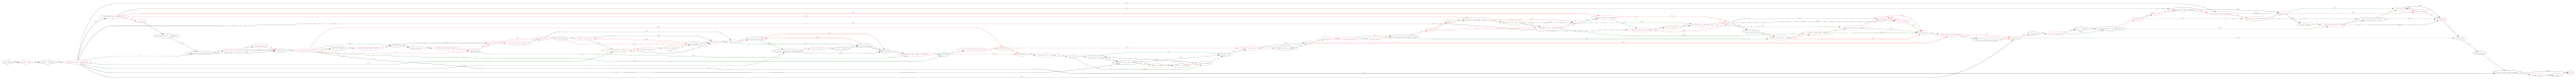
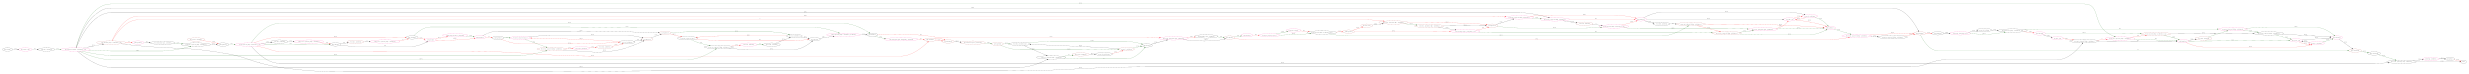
  digraph {
    fontname=Montserrat
    rankdir=LR
    node [color=deeppink fontname=Montserrat]
    edge [color=black fontname=Montserrat]
    n1 [color=black label="push rbp"]
    n2 [label="mov rbp , rsp"]
    n3 [color=black label="sub rsp , address"]
    n4 [label="mov qword [ rbp - address ] , rdi"]
    n5 [color=brown label="mov dword [ rbp - address ] , esi"]
    n6 [color=black label="mov rdi , qword [ rbp - address ]"]
    n7 [color=black label="mov rcx , qword [ rbp - address ]"]
    n8 [color=brown label="mov rcx , qword [ rbp - address ]"]
    n9 [color=black label="mov rcx , qword [ rbp - address ]"]
    n10 [color=brown label="jne address"]
    n11 [label="mov rdx , qword [ rbp - address ]"]
    n12 [label="mov rdx , qword [ rbp - address ]"]
    n13 [label="call symbol"]
    n14 [color=brown label="mov esi , dword [ rbp - address ]"]
    n15 [label="mov esi , dword [ rbp - address ]"]
    n16 [color=black label="mov esi , dword [ rbp - address ]"]
-   n17 [color=brown label="lea rsi , [ rbp - address ]"]
    n18 [color=black label="call symbol"]
    n19 [color=black label="call symbol"]
    n20 [label="mov edi , address"]
    n21 [color=brown label="call symbol"]
    n22 [label="mov edi , address"]
    n23 [color=black label="call symbol"]
    n24 [color=brown label="mov edi , address"]
    n25 [color=brown label="jmp address"]
    n26 [color=black label="call symbol"]
    n27 [label="call symbol"]
    n28 [color=brown label="mov edi , address"]
    n29 [color=brown label="mov qword [ rbp - address ] , rax"]
    n30 [label="call symbol"]
    n31 [color=black label="mov dword [ rax ] , address"]
    n32 [color=brown label="mov rdx , qword [ rbp - address ]"]
    n33 [color=brown label="call symbol"]
    n34 [color=brown label="mov edx , address"]
    n35 [label="mov qword [ rbp - address ] , rax"]
    n36 [color=black label="mov rax , address"]
    n37 [color=black label="je address"]
    n38 [color=black label="jne address"]
    n39 [color=black label="jg address"]
    n40 [color=brown label="jge address"]
    n41 [color=black label="mov rax , qword [ rbp - address ]"]
    n42 [label="cmp rax , qword [ rbp - address ]"]
    n43 [label="call symbol"]
    n44 [color=brown label="mov rax , address"]
    n45 [label="cmp qword [ rbp - address ] , address"]
    n46 [color=brown label="call symbol"]
    n47 [label="cmp qword [ rbp - address ] , address"]
    n48 [label="mov rax , qword [ rbp - address ]"]
    n49 [label="add rsp , address"]
    n50 [color=black label=retn]
    n51 [label="cmp dword [ rax ] , address"]
    n52 [label="jne address"]
    n53 [label="cmp rax , qword [ rbp - address ]"]
    n54 [color=brown label="call symbol"]
    n55 [color=black label="call symbol"]
    n56 [color=black label="mov esi , dword [ rax ]"]
    n57 [color=black label="mov al , address"]
    n58 [label="mov esi , dword [ rax ]"]
    n59 [color=black label="mov al , address"]
    n60 [color=black label="mov rdx , address"]
    n61 [color=brown label="mov rdx , address"]
    n62 [color=brown label="mov dword [ rax ] , address"]
    n63 [color=brown label="call symbol"]
    n64 [color=black label="mov esi , dword [ rax ]"]
    n65 [color=brown label="mov al , address"]
    n66 [color=black label="mov rdx , address"]
    n67 [color=black label="cmp byte [ rax ] , address"]
    n68 [color=brown label="je address"]
    n69 [label="mov rax , qword [ rbp - address ]"]
    n70 [label="call symbol"]
    n71 [color=black label="cmp rax , qword [ rbp - address ]"]
    n72 [color=black label="jmp address"]
    n73 [label="mov esi , dword [ rax ]"]
    n74 [color=black label="mov rdi , string"]
    n75 [color=black label="mov dword [ rbp - address ] , esi"]
    n76 [label="mov esi , dword [ rax ]"]
    n77 [label="mov rdi , string"]
    n78 [color=black label="mov dword [ rbp - address ] , esi"]
    n79 [color=brown label="call symbol"]
    n80 [color=brown label="mov esi , dword [ rbp - address ]"]
    n81 [color=brown label="xor edi , edi"]
    n82 [label="mov qword [ rbp - address ] , rax"]
    n83 [color=brown label="mov rdx , qword [ rbp - address ]"]
    n84 [label="call symbol"]
    n85 [label="mov qword [ rbp - address ] , rax"]
    n86 [label="mov rcx , qword [ rbp - address ]"]
    n87 [color=black label="mov edi , address"]
    n88 [label="mov r8 , rax"]
    n89 [label="mov al , address"]
    n90 [label="call symbol"]
    n91 [label="mov esi , dword [ rbp - address ]"]
    n92 [label="xor edi , edi"]
    n93 [color=black label="mov rdx , qword [ rbp - address ]"]
    n94 [label="call symbol"]
    n95 [color=brown label="mov edi , address"]
    n96 [label="mov rcx , rax"]
    n97 [label="mov al , address"]
    n98 [color=black label="pop rbp"]
    n1 -> n2 [label=CFG]
    n2 -> n3 [label=CFG]
    n3 -> n4 [color=darkgreen label=CFG]
    n4 -> n5 [label=CFG]
    n4 -> n6 [color=darkgreen label=DFG]
    n4 -> n7 [color=darkgreen label=DFG]
    n4 -> n8 [color=darkgreen label=DFG]
    n4 -> n9 [label=DFG]
    n4 -> n10 [label=DFG]
    n4 -> n11 [label=DFG]
    n4 -> n12 [color=darkgreen label=DFG]
    n5 -> n13 [color=red label=CFG]
    n5 -> n14 [color=red label=DFG]
    n5 -> n15 [color=red label=DFG]
    n5 -> n16 [label=DFG]
-   n6 -> n17 [color=darkgreen label=CFG]
    n6 -> n18 [label=DFG]
    n7 -> n19 [label=DFG]
    n7 -> n20 [color=red label=CFG]
    n8 -> n21 [label=DFG]
    n8 -> n22 [color=red label=CFG]
    n9 -> n23 [color=darkgreen label=DFG]
    n9 -> n24 [color=darkgreen label=CFG]
    n10 -> n25 [color=darkgreen label=CFG]
    n10 -> n26 [color=red label=CFG]
    n11 -> n27 [color=red label=DFG]
    n11 -> n28 [label=CFG]
    n12 -> n29 [color=red label=CFG]
    n12 -> n30 [color=darkgreen label=DFG]
    n13 -> n31 [label=DFG]
    n14 -> n32 [color=darkgreen label=CFG]
    n14 -> n33 [color=red label=DFG]
    n15 -> n11 [color=darkgreen label=CFG]
    n15 -> n27 [color=red label=DFG]
    n16 -> n12 [color=red label=CFG]
    n16 -> n30 [label=DFG]
-   n17 -> n18 [label=DFG]
-   n17 -> n34 [color=darkgreen label=CFG]
    n18 -> n35 [color=darkgreen label=DFG]
    n19 -> n45 [label=CFG]
    n20 -> n60 [color=darkgreen label=CFG]
    n21 -> n54 [label=CFG]
    n22 -> n61 [color=red label=CFG]
    n23 -> n48 [label=CFG]
    n24 -> n66 [label=CFG]
    n25 -> n72 [color=darkgreen label=CFG]
    n26 -> n73 [label=DFG]
    n27 -> n87 [label=CFG]
    n27 -> n88 [label=DFG]
    n27 -> n89 [label=DFG]
    n28 -> n85 [label=CFG]
    n29 -> n30 [color=darkgreen label=CFG]
    n29 -> n93 [label=DFG]
    n30 -> n95 [label=CFG]
    n30 -> n96 [color=darkgreen label=DFG]
    n30 -> n97 [color=red label=DFG]
    n31 -> n6 [color=darkgreen label=CFG]
    n32 -> n33 [label=DFG]
    n32 -> n82 [label=CFG]
    n33 -> n15 [label=CFG]
    n33 -> n85 [color=darkgreen label=DFG]
    n34 -> n18 [color=red label=CFG]
    n35 -> n36 [label=CFG]
    n35 -> n37 [color=darkgreen label=DFG]
    n35 -> n38 [color=red label=DFG]
    n35 -> n39 [color=darkgreen label=DFG]
    n35 -> n40 [color=red label=DFG]
    n35 -> n41 [label=DFG]
    n36 -> n42 [label=CFG]
    n37 -> n43 [label=CFG]
    n37 -> n44 [label=CFG]
    n38 -> n43 [color=red label=CFG]
    n38 -> n45 [color=darkgreen label=CFG]
    n39 -> n46 [color=red label=CFG]
    n39 -> n47 [color=darkgreen label=CFG]
    n40 -> n46 [color=red label=CFG]
    n40 -> n48 [color=red label=CFG]
    n41 -> n49 [label=CFG]
    n41 -> n50 [label=DFG]
    n42 -> n37 [color=red label=CFG]
    n43 -> n51 [color=red label=CFG]
    n43 -> n52 [color=red label=DFG]
    n44 -> n53 [label=CFG]
    n45 -> n39 [label=CFG]
    n46 -> n62 [label=DFG]
    n47 -> n40 [color=red label=CFG]
    n48 -> n67 [color=red label=CFG]
    n48 -> n68 [label=DFG]
    n49 -> n98 [label=CFG]
    n51 -> n52 [color=darkgreen label=CFG]
    n52 -> n54 [label=CFG]
    n52 -> n55 [color=red label=CFG]
    n53 -> n38 [color=red label=CFG]
    n54 -> n56 [color=red label=DFG]
    n54 -> n57 [color=darkgreen label=DFG]
    n55 -> n58 [color=darkgreen label=DFG]
    n55 -> n59 [color=red label=DFG]
    n56 -> n7 [color=darkgreen label=CFG]
    n56 -> n19 [color=red label=DFG]
    n57 -> n19 [label=CFG]
    n57 -> n56 [color=red label=DFG]
    n58 -> n8 [color=darkgreen label=CFG]
    n58 -> n21 [label=DFG]
    n59 -> n21 [label=CFG]
    n59 -> n58 [color=red label=DFG]
    n60 -> n57 [label=CFG]
    n61 -> n59 [color=red label=CFG]
    n62 -> n63 [color=darkgreen label=CFG]
    n63 -> n64 [color=darkgreen label=DFG]
    n63 -> n65 [color=darkgreen label=DFG]
    n64 -> n9 [label=CFG]
    n64 -> n23 [color=darkgreen label=DFG]
    n65 -> n23 [color=darkgreen label=CFG]
    n65 -> n64 [label=DFG]
    n66 -> n65 [color=red label=CFG]
    n67 -> n68 [color=darkgreen label=CFG]
    n68 -> n69 [color=red label=CFG]
    n68 -> n70 [color=darkgreen label=CFG]
    n69 -> n10 [color=red label=DFG]
    n69 -> n71 [label=CFG]
    n70 -> n76 [color=red label=DFG]
    n71 -> n10 [color=red label=CFG]
    n72 -> n41 [color=darkgreen label=CFG]
    n73 -> n74 [label=CFG]
    n73 -> n75 [color=darkgreen label=DFG]
    n74 -> n75 [label=CFG]
    n75 -> n90 [color=red label=CFG]
    n75 -> n91 [color=darkgreen label=DFG]
    n76 -> n77 [color=darkgreen label=CFG]
    n76 -> n78 [color=darkgreen label=DFG]
    n77 -> n78 [color=red label=CFG]
    n78 -> n79 [color=red label=CFG]
    n78 -> n80 [color=darkgreen label=DFG]
    n79 -> n81 [color=red label=CFG]
    n79 -> n82 [color=red label=DFG]
    n80 -> n83 [color=red label=CFG]
    n80 -> n84 [color=red label=DFG]
    n81 -> n14 [label=CFG]
    n82 -> n33 [color=red label=CFG]
    n82 -> n83 [color=darkgreen label=DFG]
    n83 -> n84 [color=darkgreen label=DFG]
    n83 -> n86 [color=darkgreen label=CFG]
    n84 -> n69 [color=darkgreen label=CFG]
    n85 -> n27 [color=red label=CFG]
    n85 -> n86 [color=darkgreen label=DFG]
    n86 -> n84 [color=darkgreen label=DFG]
    n86 -> n88 [color=red label=CFG]
    n87 -> n80 [label=CFG]
    n88 -> n84 [color=red label=DFG]
    n88 -> n89 [color=red label=CFG]
    n89 -> n84 [color=darkgreen label=CFG]
    n89 -> n88 [color=red label=DFG]
    n90 -> n29 [color=darkgreen label=DFG]
    n90 -> n92 [label=CFG]
    n91 -> n93 [color=darkgreen label=CFG]
    n91 -> n94 [color=darkgreen label=DFG]
    n92 -> n16 [color=red label=CFG]
    n93 -> n94 [label=DFG]
    n93 -> n96 [color=darkgreen label=CFG]
    n94 -> n25 [label=CFG]
    n95 -> n91 [color=darkgreen label=CFG]
    n96 -> n94 [label=DFG]
    n96 -> n97 [color=red label=CFG]
    n97 -> n94 [color=darkgreen label=CFG]
    n97 -> n96 [label=DFG]
    n98 -> n50 [color=red label=CFG]
  }
